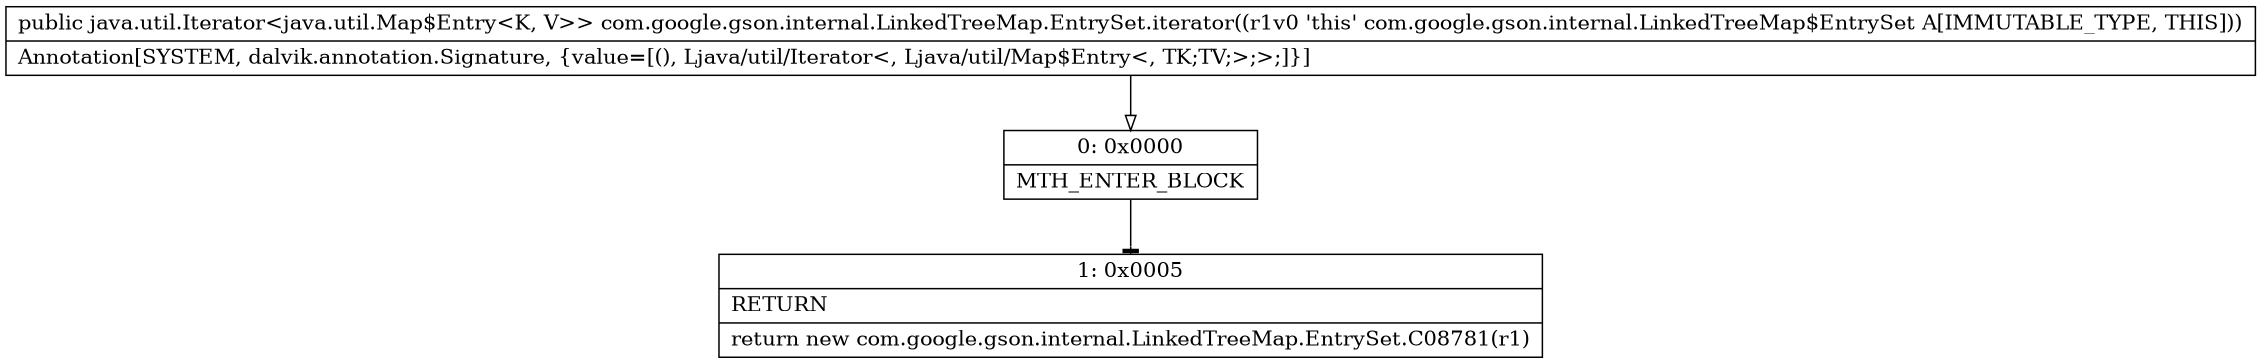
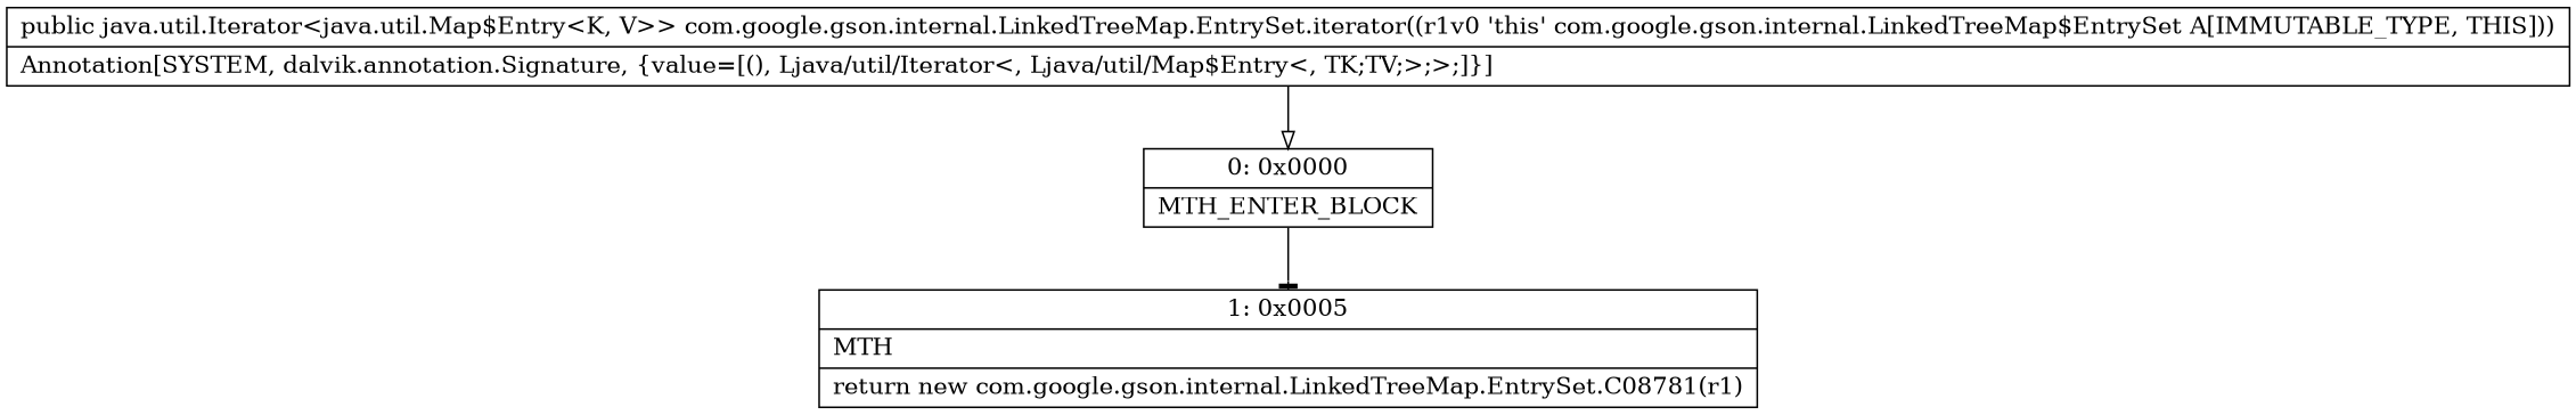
  digraph {
    node [shape=record]
    n1 [label="{0\:\ 0x0000|MTH_ENTER_BLOCK\l}"]
-   n2 [label="{1\:\ 0x0005|RETURN\l|return new com.google.gson.internal.LinkedTreeMap.EntrySet.C08781(r1)\l}"]
+   n2 [label="{1\:\ 0x0005|MTH\l|return new com.google.gson.internal.LinkedTreeMap.EntrySet.C08781(r1)\l}"]
    n3 [label="{public java.util.Iterator\<java.util.Map$Entry\<K, V\>\> com.google.gson.internal.LinkedTreeMap.EntrySet.iterator((r1v0 'this' com.google.gson.internal.LinkedTreeMap$EntrySet A[IMMUTABLE_TYPE, THIS]))  | Annotation[SYSTEM, dalvik.annotation.Signature, \{value=[(), Ljava\/util\/Iterator\<, Ljava\/util\/Map$Entry\<, TK;TV;\>;\>;]\}]\l}"]
    n1 -> n2 [arrowhead=tee]
    n3 -> n1 [arrowhead=onormal]
  }
